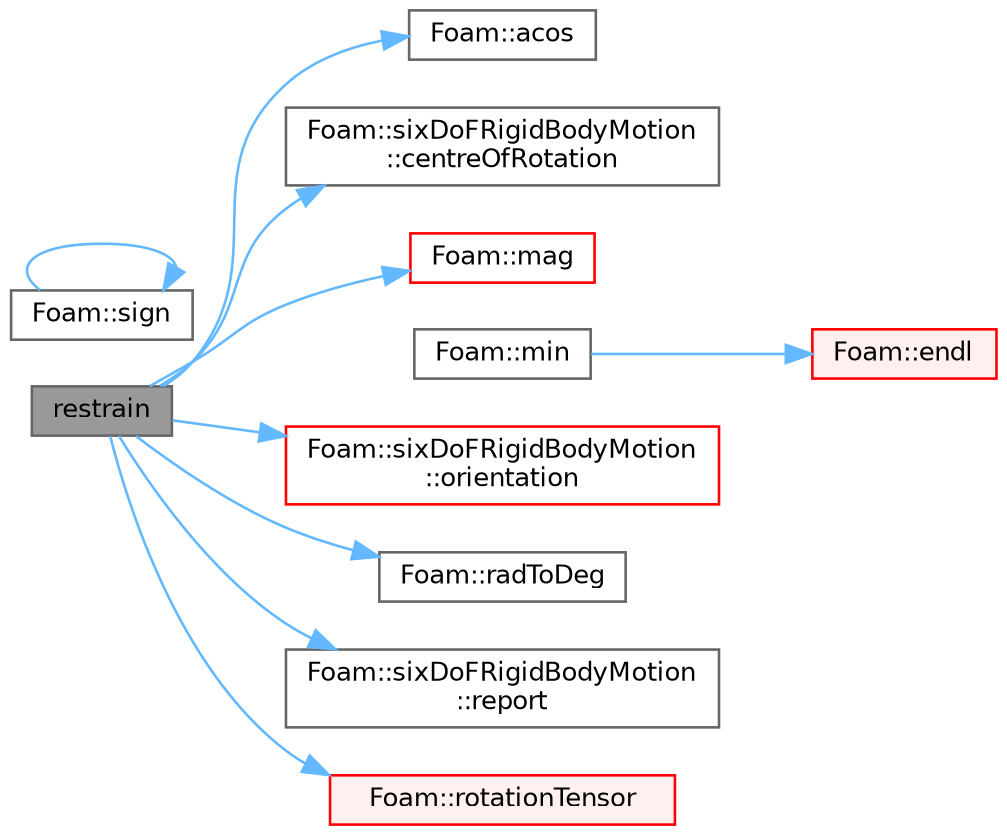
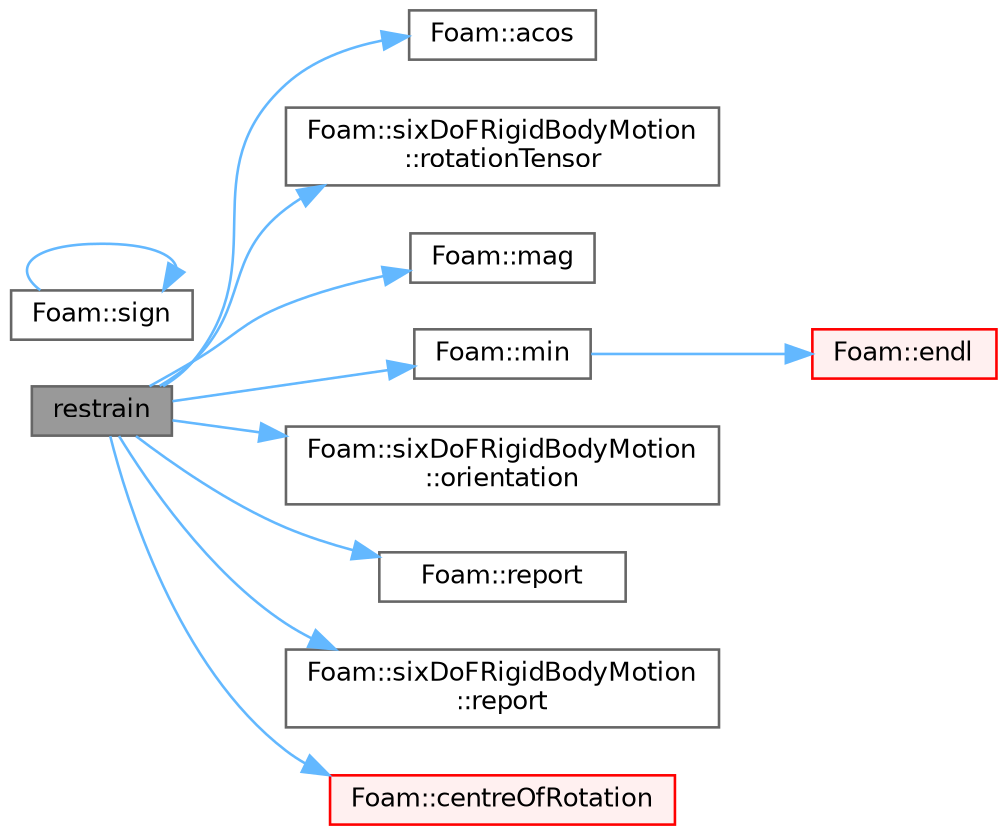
  digraph {
    rankdir=LR
    node [color=grey40 fillcolor=white fontname=Helvetica fontsize=10 shape=box style=filled]
    edge [color=steelblue1 fontname=Helvetica fontsize=10 labelfontname=Helvetica labelfontsize=10 style=solid]
    n1 [color=gray40 fillcolor=grey60 fontcolor=black height=0.2 label=restrain width=0.4]
    n2 [height=0.2 label="Foam::acos" width=0.4]
-   n3 [height=0.2 label="Foam::sixDoFRigidBodyMotion\l::centreOfRotation" width=0.4]
-   n4 [color=red height=0.2 label="Foam::mag" width=0.4]
+   n3 [height=0.2 label="Foam::sixDoFRigidBodyMotion\l::rotationTensor" width=0.4]
+   n4 [height=0.2 label="Foam::mag" width=0.4]
    n5 [height=0.2 label="Foam::min" width=0.4]
-   n6 [color=red height=0.2 label="Foam::sixDoFRigidBodyMotion\l::orientation" width=0.4]
-   n7 [height=0.2 label="Foam::radToDeg" width=0.4]
+   n6 [height=0.2 label="Foam::sixDoFRigidBodyMotion\l::orientation" width=0.4]
+   n7 [height=0.2 label="Foam::report" width=0.4]
    n8 [height=0.2 label="Foam::sixDoFRigidBodyMotion\l::report" width=0.4]
-   n9 [color=red fillcolor="#FFF0F0" height=0.2 label="Foam::rotationTensor" width=0.4]
+   n9 [color=red fillcolor="#FFF0F0" height=0.2 label="Foam::centreOfRotation" width=0.4]
    n10 [color=red fillcolor="#FFF0F0" height=0.2 label="Foam::endl" width=0.4]
    n11 [height=0.2 label="Foam::sign" width=0.4]
    n1 -> n2
    n1 -> n3
    n1 -> n4
+   n1 -> n5
    n1 -> n6
    n1 -> n7
    n1 -> n8
    n1 -> n9
    n5 -> n10
    n11 -> n11
  }
